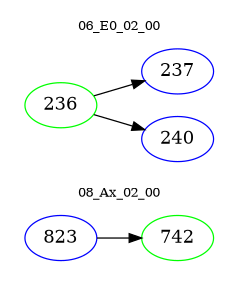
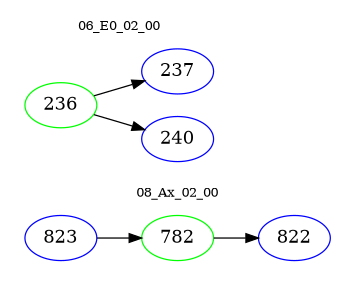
  digraph {
    rankdir=LR
    node [color=blue]
    edge [color=black]
-   n1 [color=green label=742]
+   n1 [color=green label=782]
+   n2 [label=822]
    n3 [label=823]
    n4 [color=green label=236]
    n5 [label=240]
    n6 [label=237]
    subgraph cluster_1 {
      color=white
      fontsize=10
      label="08_Ax_02_00"
      n1
+     n2
      n3
    }
    subgraph cluster_2 {
      color=white
      fontsize=10
      label="06_E0_02_00"
      n4
      n5
      n6
    }
+   n1 -> n2
    n3 -> n1
    n4 -> n5
    n4 -> n6
  }
